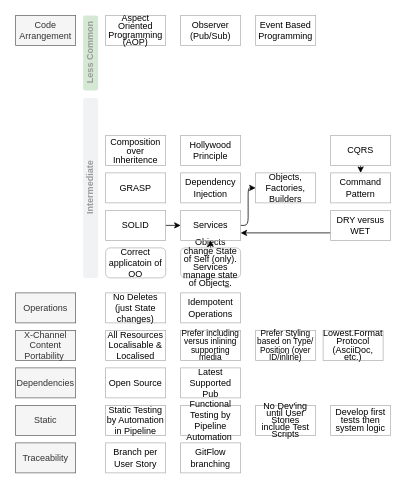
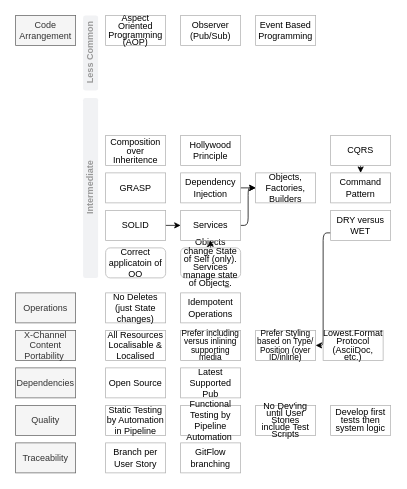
  <mxCell id="0" />
  <mxCell id="1" parent="0" />
  <mxCell id="2" style="edgeStyle=elbowEdgeStyle;rounded=1;jumpStyle=arc;orthogonalLoop=1;jettySize=auto;html=1;fontFamily=Helvetica;fontSize=12;fontColor=#000000;" edge="1" parent="1" source="3" target="26"><mxGeometry relative="1" as="geometry" /></mxCell>
  <mxCell id="3" value="SOLID" style="rounded=0;whiteSpace=wrap;html=1;shadow=0;glass=0;comic=0;strokeColor=#B3B3B3;fillColor=none;fontSize=12;align=center;" vertex="1" parent="1"><mxGeometry x="140" y="280" width="80" height="40" as="geometry" /></mxCell>
  <mxCell id="4" value="Code Arrangement" style="rounded=0;whiteSpace=wrap;html=1;shadow=0;glass=0;comic=0;strokeColor=#666666;fillColor=#f5f5f5;fontSize=12;align=center;fontColor=#333333;" vertex="1" parent="1"><mxGeometry x="20" y="20" width="80" height="40" as="geometry" /></mxCell>
  <mxCell id="5" value="GRASP" style="rounded=0;whiteSpace=wrap;html=1;shadow=0;glass=0;comic=0;strokeColor=#B3B3B3;fillColor=none;fontSize=12;align=center;" vertex="1" parent="1"><mxGeometry x="140" y="230" width="80" height="40" as="geometry" /></mxCell>
  <mxCell id="6" value="Hollywood Principle" style="rounded=0;whiteSpace=wrap;html=1;shadow=0;glass=0;comic=0;strokeColor=#B3B3B3;fillColor=none;fontSize=12;align=center;" vertex="1" parent="1"><mxGeometry x="240" y="180" width="80" height="40" as="geometry" /></mxCell>
  <mxCell id="7" value="&lt;p style=&quot;line-height: 100%&quot;&gt;Composition over Inheritence&lt;/p&gt;" style="rounded=0;whiteSpace=wrap;html=1;shadow=0;glass=0;comic=0;strokeColor=#B3B3B3;fillColor=none;fontSize=12;align=center;" vertex="1" parent="1"><mxGeometry x="140" y="180" width="80" height="40" as="geometry" /></mxCell>
  <mxCell id="8" value="Command Pattern" style="rounded=0;whiteSpace=wrap;html=1;shadow=0;glass=0;comic=0;strokeColor=#B3B3B3;fillColor=none;fontSize=12;align=center;" vertex="1" parent="1"><mxGeometry x="440" y="230" width="80" height="40" as="geometry" /></mxCell>
  <mxCell id="9" value="X-Channel Content Portability&amp;nbsp;" style="rounded=0;whiteSpace=wrap;html=1;shadow=0;glass=0;comic=0;strokeColor=#666666;fillColor=#f5f5f5;fontSize=12;align=center;fontColor=#333333;" vertex="1" parent="1"><mxGeometry x="20" y="440" width="80" height="40" as="geometry" /></mxCell>
  <mxCell id="10" value="All Resources Localisable &amp;amp; Localised" style="rounded=0;whiteSpace=wrap;html=1;shadow=0;glass=0;comic=0;strokeColor=#B3B3B3;fillColor=none;fontSize=12;align=center;" vertex="1" parent="1"><mxGeometry x="140" y="440" width="80" height="40" as="geometry" /></mxCell>
  <mxCell id="11" value="Operations" style="rounded=0;whiteSpace=wrap;html=1;shadow=0;glass=0;comic=0;strokeColor=#666666;fillColor=#f5f5f5;fontSize=12;align=center;fontColor=#333333;" vertex="1" parent="1"><mxGeometry x="20" y="390" width="80" height="40" as="geometry" /></mxCell>
  <mxCell id="12" value="No Deletes (just State changes)" style="rounded=0;whiteSpace=wrap;html=1;shadow=0;glass=0;comic=0;strokeColor=#B3B3B3;fillColor=none;fontSize=12;align=center;" vertex="1" parent="1"><mxGeometry x="140" y="390" width="80" height="40" as="geometry" /></mxCell>
  <mxCell id="13" style="edgeStyle=elbowEdgeStyle;rounded=1;jumpStyle=arc;orthogonalLoop=1;jettySize=auto;html=1;fontFamily=Helvetica;fontSize=12;fontColor=#000000;" edge="1" parent="1" source="14" target="26"><mxGeometry relative="1" as="geometry"><Array as="points"><mxPoint x="280" y="330" /></Array></mxGeometry></mxCell>
  <mxCell id="14" value="&lt;p style=&quot;line-height: 90%&quot;&gt;Objects change State of Self (only). Services manage state of Object&lt;u style=&quot;font-size: 12px&quot;&gt;&lt;i style=&quot;font-size: 12px&quot;&gt;s&lt;/i&gt;&lt;/u&gt;.&lt;/p&gt;" style="rounded=1;whiteSpace=wrap;html=1;shadow=0;glass=0;comic=0;strokeColor=#B3B3B3;fillColor=none;fontSize=12;align=center;" vertex="1" parent="1"><mxGeometry x="240" y="330" width="80" height="40" as="geometry" /></mxCell>
  <mxCell id="15" value="Objects, Factories, Builders" style="rounded=0;whiteSpace=wrap;html=1;shadow=0;glass=0;comic=0;strokeColor=#B3B3B3;fillColor=none;fontSize=12;align=center;" vertex="1" parent="1"><mxGeometry x="340" y="230" width="80" height="40" as="geometry" /></mxCell>
  <mxCell id="16" value="Idempotent Operations" style="rounded=0;whiteSpace=wrap;html=1;shadow=0;glass=0;comic=0;strokeColor=#B3B3B3;fillColor=none;fontSize=12;align=center;" vertex="1" parent="1"><mxGeometry x="240" y="390" width="80" height="40" as="geometry" /></mxCell>
  <mxCell id="17" value="&lt;p style=&quot;line-height: 90%&quot;&gt;&lt;font style=&quot;font-size: 11px&quot;&gt;Prefer Styling based on Type/ Position (over ID/inline)&lt;/font&gt;&lt;/p&gt;" style="rounded=0;whiteSpace=wrap;html=1;shadow=0;glass=0;comic=0;strokeColor=#B3B3B3;fillColor=none;fontSize=12;align=center;" vertex="1" parent="1"><mxGeometry x="340" y="440" width="80" height="40" as="geometry" /></mxCell>
  <mxCell id="18" value="Dependencies" style="rounded=0;whiteSpace=wrap;html=1;shadow=0;glass=0;comic=0;strokeColor=#666666;fillColor=#f5f5f5;fontSize=12;align=center;fontColor=#333333;" vertex="1" parent="1"><mxGeometry x="20" y="490" width="80" height="40" as="geometry" /></mxCell>
  <mxCell id="19" value="Open Source" style="rounded=0;whiteSpace=wrap;html=1;shadow=0;glass=0;comic=0;strokeColor=#B3B3B3;fillColor=none;fontSize=12;align=center;" vertex="1" parent="1"><mxGeometry x="140" y="490" width="80" height="40" as="geometry" /></mxCell>
  <mxCell id="20" value="Latest Supported Pub" style="rounded=0;whiteSpace=wrap;html=1;shadow=0;glass=0;comic=0;strokeColor=#B3B3B3;fillColor=none;fontSize=12;align=center;" vertex="1" parent="1"><mxGeometry x="240" y="490" width="80" height="40" as="geometry" /></mxCell>
- <mxCell id="21" value="Static" style="rounded=0;whiteSpace=wrap;html=1;shadow=0;glass=0;comic=0;strokeColor=#666666;fillColor=#f5f5f5;fontSize=12;align=center;fontColor=#333333;" vertex="1" parent="1"><mxGeometry x="20" y="540" width="80" height="40" as="geometry" /></mxCell>
+ <mxCell id="21" value="Quality" style="rounded=0;whiteSpace=wrap;html=1;shadow=0;glass=0;comic=0;strokeColor=#666666;fillColor=#f5f5f5;fontSize=12;align=center;fontColor=#333333;" vertex="1" parent="1"><mxGeometry x="20" y="540" width="80" height="40" as="geometry" /></mxCell>
  <mxCell id="22" value="Static Testing by Automation in Pipeline" style="rounded=0;whiteSpace=wrap;html=1;shadow=0;glass=0;comic=0;strokeColor=#B3B3B3;fillColor=none;fontSize=12;align=center;" vertex="1" parent="1"><mxGeometry x="140" y="540" width="80" height="40" as="geometry" /></mxCell>
  <mxCell id="23" value="Branch per User Story" style="rounded=0;whiteSpace=wrap;html=1;shadow=0;glass=0;comic=0;strokeColor=#B3B3B3;fillColor=none;fontSize=12;align=center;" vertex="1" parent="1"><mxGeometry x="140" y="590" width="80" height="40" as="geometry" /></mxCell>
  <mxCell id="24" value="Correct applicatoin of OO" style="rounded=1;whiteSpace=wrap;html=1;shadow=0;glass=0;comic=0;strokeColor=#B3B3B3;fillColor=none;fontSize=12;align=center;" vertex="1" parent="1"><mxGeometry x="140" y="330" width="80" height="40" as="geometry" /></mxCell>
  <mxCell id="25" style="edgeStyle=elbowEdgeStyle;rounded=1;jumpStyle=arc;orthogonalLoop=1;jettySize=auto;html=1;fontFamily=Helvetica;fontSize=12;fontColor=#000000;" edge="1" parent="1" source="26" target="15"><mxGeometry relative="1" as="geometry" /></mxCell>
  <mxCell id="26" value="Services" style="rounded=0;whiteSpace=wrap;html=1;shadow=0;glass=0;comic=0;strokeColor=#B3B3B3;fillColor=none;fontSize=12;align=center;" vertex="1" parent="1"><mxGeometry x="240" y="280" width="80" height="40" as="geometry" /></mxCell>
+ <mxCell id="27" style="edgeStyle=elbowEdgeStyle;rounded=1;jumpStyle=arc;orthogonalLoop=1;jettySize=auto;html=1;fontFamily=Helvetica;fontSize=12;fontColor=#000000;" edge="1" parent="1" source="28" target="15"><mxGeometry relative="1" as="geometry" /></mxCell>
  <mxCell id="28" value="Dependency Injection" style="rounded=0;whiteSpace=wrap;html=1;shadow=0;glass=0;comic=0;strokeColor=#B3B3B3;fillColor=none;fontSize=12;align=center;" vertex="1" parent="1"><mxGeometry x="240" y="230" width="80" height="40" as="geometry" /></mxCell>
- <mxCell id="29" style="edgeStyle=elbowEdgeStyle;rounded=1;jumpStyle=arc;orthogonalLoop=1;jettySize=auto;html=1;fontFamily=Helvetica;fontSize=12;fontColor=#000000;exitX=0;exitY=0.75;exitDx=0;exitDy=0;entryX=1;entryY=0.75;entryDx=0;entryDy=0;" edge="1" parent="1" source="30" target="26"><mxGeometry relative="1" as="geometry" /></mxCell>
+ <mxCell id="29" style="edgeStyle=elbowEdgeStyle;rounded=1;jumpStyle=arc;orthogonalLoop=1;jettySize=auto;html=1;fontFamily=Helvetica;fontSize=12;fontColor=#000000;exitX=0;exitY=0.75;exitDx=0;exitDy=0;" edge="1" parent="1" source="30" target="17"><mxGeometry relative="1" as="geometry" /></mxCell>
  <mxCell id="30" value="DRY versus WET" style="rounded=0;whiteSpace=wrap;html=1;shadow=0;glass=0;comic=0;strokeColor=#B3B3B3;fillColor=none;fontSize=12;align=center;" vertex="1" parent="1"><mxGeometry x="440" y="280" width="80" height="40" as="geometry" /></mxCell>
  <mxCell id="31" value="&lt;b style=&quot;font-size: 12px&quot;&gt;Intermediate&lt;br style=&quot;font-size: 12px&quot;&gt;&lt;/b&gt;" style="rounded=1;align=center;fillColor=#F1F2F4;strokeColor=none;html=1;fontColor=#999999;fontSize=12;shadow=0;labelBackgroundColor=none;horizontal=0;" vertex="1" parent="1"><mxGeometry x="110" y="130" width="20" height="240" as="geometry" /></mxCell>
- <mxCell id="32" value="&lt;b style=&quot;font-size: 12px&quot;&gt;Less Common&lt;br style=&quot;font-size: 12px&quot;&gt;&lt;/b&gt;" style="rounded=1;align=center;fillColor=#d5e8d4;strokeColor=none;html=1;fontColor=#999999;fontSize=12;shadow=0;labelBackgroundColor=none;horizontal=0;" vertex="1" parent="1"><mxGeometry x="110" y="20" width="20" height="100" as="geometry" /></mxCell>
+ <mxCell id="32" value="&lt;b style=&quot;font-size: 12px&quot;&gt;Less Common&lt;br style=&quot;font-size: 12px&quot;&gt;&lt;/b&gt;" style="rounded=1;align=center;fillColor=#F1F2F4;strokeColor=none;html=1;fontColor=#999999;fontSize=12;shadow=0;labelBackgroundColor=none;horizontal=0;" vertex="1" parent="1"><mxGeometry x="110" y="20" width="20" height="100" as="geometry" /></mxCell>
  <mxCell id="33" value="&lt;p style=&quot;line-height: 90%&quot;&gt;&lt;font style=&quot;font-size: 12px&quot;&gt;Aspect Oriented Programming&lt;/font&gt; (AOP)&lt;/p&gt;" style="rounded=0;whiteSpace=wrap;html=1;shadow=0;glass=0;comic=0;strokeColor=#B3B3B3;fillColor=none;fontSize=12;align=center;" vertex="1" parent="1"><mxGeometry x="140" y="20" width="80" height="40" as="geometry" /></mxCell>
  <mxCell id="34" value="Observer (Pub/Sub)" style="rounded=0;whiteSpace=wrap;html=1;shadow=0;glass=0;comic=0;strokeColor=#B3B3B3;fillColor=none;fontSize=12;align=center;" vertex="1" parent="1"><mxGeometry x="240" y="20" width="80" height="40" as="geometry" /></mxCell>
  <mxCell id="35" style="edgeStyle=elbowEdgeStyle;rounded=1;jumpStyle=arc;orthogonalLoop=1;jettySize=auto;html=1;fontFamily=Helvetica;fontSize=12;fontColor=#000000;" edge="1" parent="1" source="36" target="8"><mxGeometry relative="1" as="geometry" /></mxCell>
  <mxCell id="36" value="CQRS" style="rounded=0;whiteSpace=wrap;html=1;shadow=0;glass=0;comic=0;strokeColor=#B3B3B3;fillColor=none;fontSize=12;align=center;" vertex="1" parent="1"><mxGeometry x="440" y="180" width="80" height="40" as="geometry" /></mxCell>
  <mxCell id="37" value="&lt;font style=&quot;font-size: 12px ; line-height: 90%&quot;&gt;Functional Testing by Pipeline&lt;br style=&quot;font-size: 12px&quot;&gt;Automation&amp;nbsp;&lt;/font&gt;" style="rounded=0;whiteSpace=wrap;html=1;shadow=0;glass=0;comic=0;strokeColor=#B3B3B3;fillColor=none;fontSize=12;align=center;" vertex="1" parent="1"><mxGeometry x="240" y="540" width="80" height="40" as="geometry" /></mxCell>
  <mxCell id="38" value="Traceability" style="rounded=0;whiteSpace=wrap;html=1;shadow=0;glass=0;comic=0;strokeColor=#666666;fillColor=#f5f5f5;fontSize=12;align=center;fontColor=#333333;" vertex="1" parent="1"><mxGeometry x="20" y="590" width="80" height="40" as="geometry" /></mxCell>
  <mxCell id="39" value="&lt;p style=&quot;line-height: 80%&quot;&gt;No Dev'ing until &lt;font style=&quot;font-size: 12px&quot;&gt;User Stories&lt;/font&gt; include Test Scripts&lt;/p&gt;" style="rounded=0;whiteSpace=wrap;html=1;shadow=0;glass=0;comic=0;strokeColor=#B3B3B3;fillColor=none;fontSize=12;align=center;" vertex="1" parent="1"><mxGeometry x="340" y="540" width="80" height="40" as="geometry" /></mxCell>
  <mxCell id="40" value="&lt;p style=&quot;line-height: 90%&quot;&gt;Develop first tests then system logic&lt;/p&gt;" style="rounded=0;whiteSpace=wrap;html=1;shadow=0;glass=0;comic=0;strokeColor=#B3B3B3;fillColor=none;fontSize=12;align=center;" vertex="1" parent="1"><mxGeometry x="440" y="540" width="80" height="40" as="geometry" /></mxCell>
  <mxCell id="41" value="Event Based Programming" style="rounded=0;whiteSpace=wrap;html=1;shadow=0;glass=0;comic=0;strokeColor=#B3B3B3;fillColor=none;fontSize=12;align=center;" vertex="1" parent="1"><mxGeometry x="340" y="20" width="80" height="40" as="geometry" /></mxCell>
  <mxCell id="42" value="GitFlow branching" style="rounded=0;whiteSpace=wrap;html=1;shadow=0;glass=0;comic=0;strokeColor=#B3B3B3;fillColor=none;fontSize=12;align=center;" vertex="1" parent="1"><mxGeometry x="240" y="590" width="80" height="40" as="geometry" /></mxCell>
  <mxCell id="43" value="&lt;p style=&quot;line-height: 90%&quot;&gt;Lowest.Format Protocol &lt;font style=&quot;font-size: 12px&quot;&gt;(AsciiDoc, etc.)&lt;/font&gt;&lt;/p&gt;" style="rounded=0;whiteSpace=wrap;html=1;shadow=0;glass=0;comic=0;strokeColor=#B3B3B3;fillColor=none;fontSize=12;align=center;" vertex="1" parent="1"><mxGeometry x="430" y="440" width="80" height="40" as="geometry" /></mxCell>
  <mxCell id="44" value="&lt;p style=&quot;line-height: 90%&quot;&gt;&lt;font style=&quot;font-size: 11px&quot;&gt;Prefer including versus inlining supporting media&lt;/font&gt;&lt;/p&gt;" style="rounded=0;whiteSpace=wrap;html=1;shadow=0;glass=0;comic=0;strokeColor=#B3B3B3;fillColor=none;fontSize=12;align=center;" vertex="1" parent="1"><mxGeometry x="240" y="440" width="80" height="40" as="geometry" /></mxCell>
